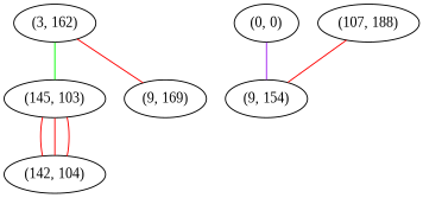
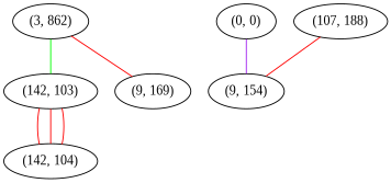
  graph {
    fontname="Liberation Serif"
    node [fontname="Liberation Serif"]
    edge [color=red fontname="Liberation Serif" weight=1]
-   "(3, 162)"
-   "(142, 103)" [label="(145, 103)"]
+   "(3, 162)" [label="(3, 862)"]
+   "(142, 103)"
    "(9, 169)"
    "(142, 104)"
    n5 [label="(9, 154)"]
    "(0, 0)"
    "(107, 188)"
    "(3, 162)" -- "(142, 103)" [color=green weight=2]
    "(3, 162)" -- "(9, 169)"
    "(142, 103)" -- "(142, 104)"
    "(142, 103)" -- "(142, 104)"
    "(142, 103)" -- "(142, 104)"
    "(0, 0)" -- n5 [color=purple weight=4]
    "(107, 188)" -- n5
  }
